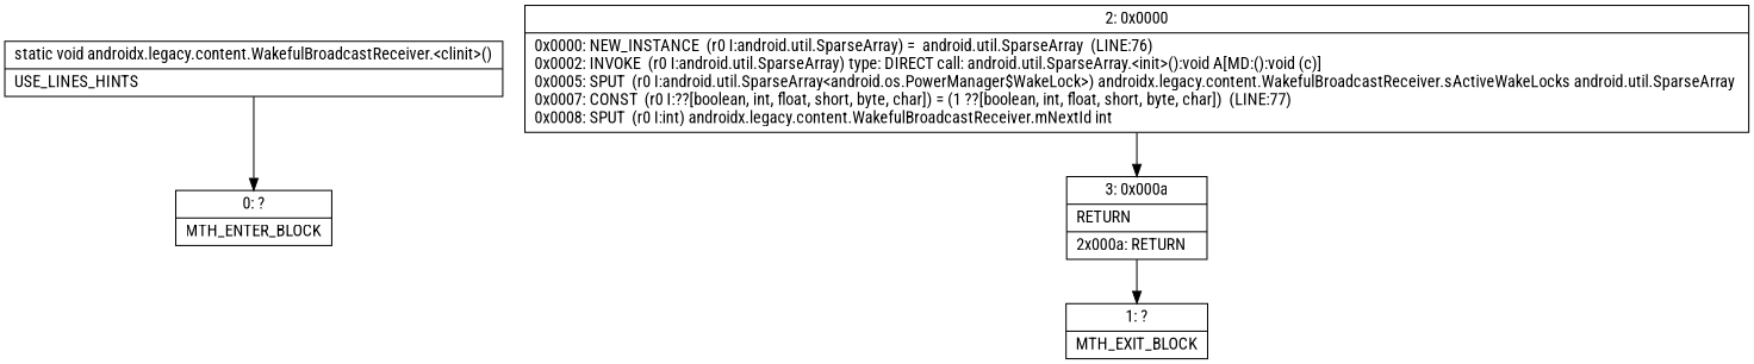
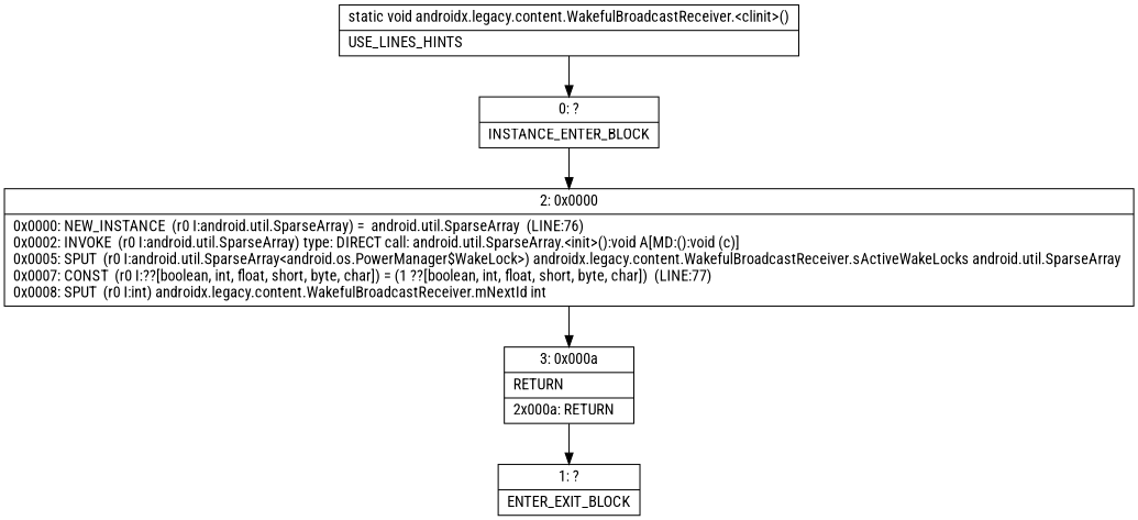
  digraph {
    fontname="Roboto Condensed"
    node [fontname="Roboto Condensed" shape=record]
    edge [fontname="Roboto Condensed"]
-   n1 [label="{0\:\ ?|MTH_ENTER_BLOCK\l}"]
+   n1 [label="{0\:\ ?|INSTANCE_ENTER_BLOCK\l}"]
    n2 [label="{2\:\ 0x0000|0x0000: NEW_INSTANCE  (r0 I:android.util.SparseArray) =  android.util.SparseArray  (LINE:76)\l0x0002: INVOKE  (r0 I:android.util.SparseArray) type: DIRECT call: android.util.SparseArray.\<init\>():void A[MD:():void (c)]\l0x0005: SPUT  (r0 I:android.util.SparseArray\<android.os.PowerManager$WakeLock\>) androidx.legacy.content.WakefulBroadcastReceiver.sActiveWakeLocks android.util.SparseArray \l0x0007: CONST  (r0 I:??[boolean, int, float, short, byte, char]) = (1 ??[boolean, int, float, short, byte, char])  (LINE:77)\l0x0008: SPUT  (r0 I:int) androidx.legacy.content.WakefulBroadcastReceiver.mNextId int \l}"]
    n3 [label="{3\:\ 0x000a|RETURN\l|2x000a: RETURN   \l}"]
-   n4 [label="{1\:\ ?|MTH_EXIT_BLOCK\l}"]
+   n4 [label="{1\:\ ?|ENTER_EXIT_BLOCK\l}"]
    n5 [label="{static void androidx.legacy.content.WakefulBroadcastReceiver.\<clinit\>()  | USE_LINES_HINTS\l}"]
+   n1 -> n2
    n2 -> n3
    n3 -> n4
    n5 -> n1
  }
